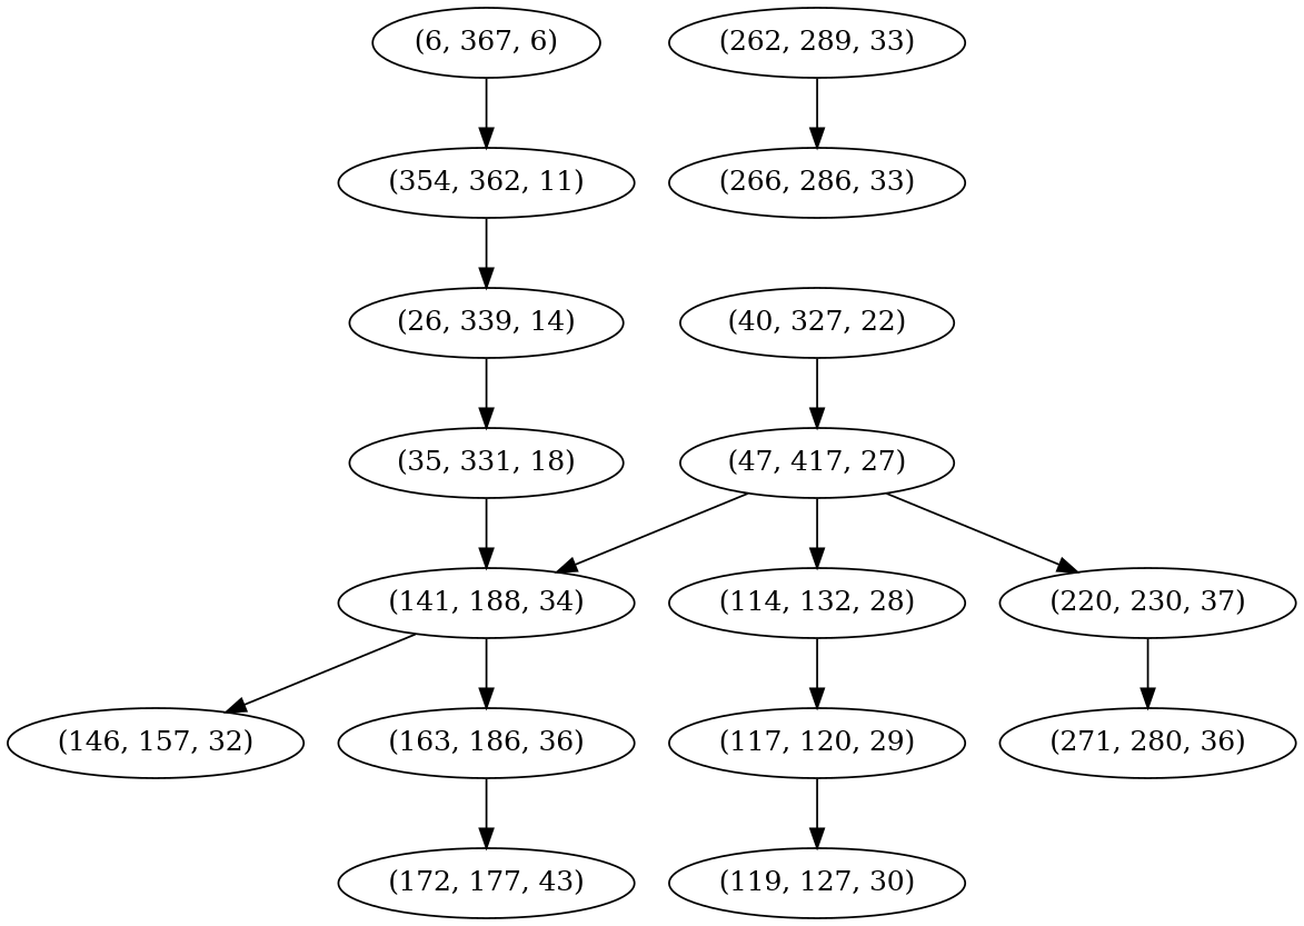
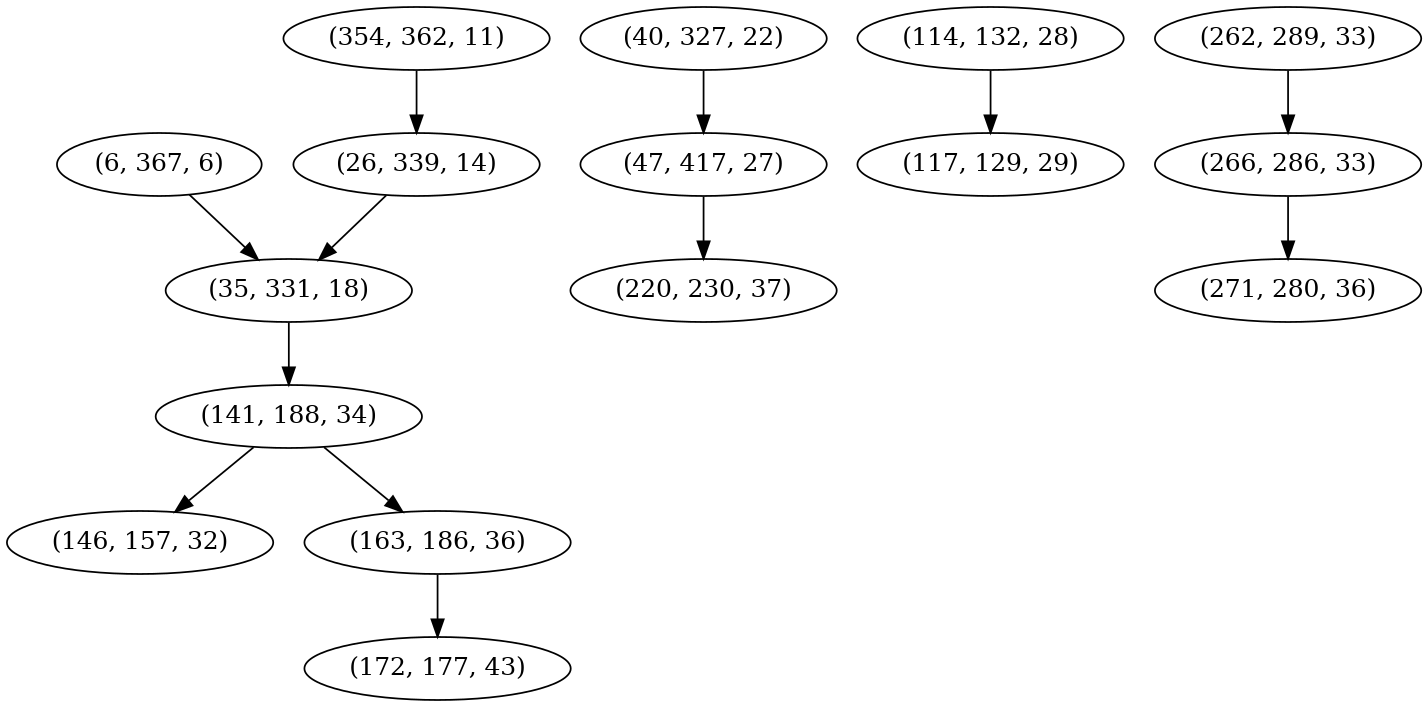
  digraph {
    "(6, 367, 6)"
    "(354, 362, 11)"
    "(26, 339, 14)"
    "(35, 331, 18)"
    "(141, 188, 34)"
    n6 [label="(47, 417, 27)"]
    "(40, 327, 22)"
    "(114, 132, 28)"
    "(220, 230, 37)"
-   "(117, 129, 29)" [label="(117, 120, 29)"]
+   "(117, 129, 29)"
    n11 [label="(146, 157, 32)"]
    "(163, 186, 36)"
-   "(119, 127, 30)"
    "(172, 177, 43)"
    n15 [label="(262, 289, 33)"]
    "(266, 286, 33)"
    "(271, 280, 36)"
-   "(6, 367, 6)" -> "(354, 362, 11)"
+   "(6, 367, 6)" -> "(35, 331, 18)"
    "(354, 362, 11)" -> "(26, 339, 14)"
    "(26, 339, 14)" -> "(35, 331, 18)"
    "(35, 331, 18)" -> "(141, 188, 34)"
    "(141, 188, 34)" -> n11
    "(141, 188, 34)" -> "(163, 186, 36)"
-   n6 -> "(141, 188, 34)"
-   n6 -> "(114, 132, 28)"
    n6 -> "(220, 230, 37)"
    "(40, 327, 22)" -> n6
    "(114, 132, 28)" -> "(117, 129, 29)"
-   "(117, 129, 29)" -> "(119, 127, 30)"
    "(163, 186, 36)" -> "(172, 177, 43)"
    n15 -> "(266, 286, 33)"
-   "(220, 230, 37)" -> "(271, 280, 36)"
+   "(266, 286, 33)" -> "(271, 280, 36)"
  }
